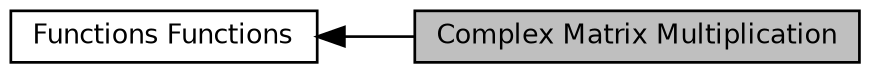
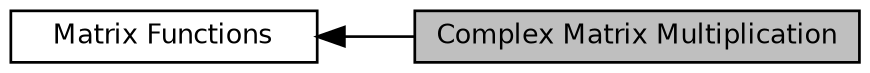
  digraph {
    rankdir=LR
    node [color=black fontname=Helvetica fontsize=10 shape=box style=filled]
    n1 [fillcolor=grey75 fontcolor=black height=0.2 label="Complex Matrix Multiplication" width=0.4]
-   n2 [fillcolor=white height=0.2 label="Functions Functions" width=0.4]
+   n2 [fillcolor=white height=0.2 label="Matrix Functions" width=0.4]
    n2 -> n1 [dir=back fontname=Helvetica fontsize=10 labelfontname=Helvetica labelfontsize=10 shape=plaintext style=solid]
  }
